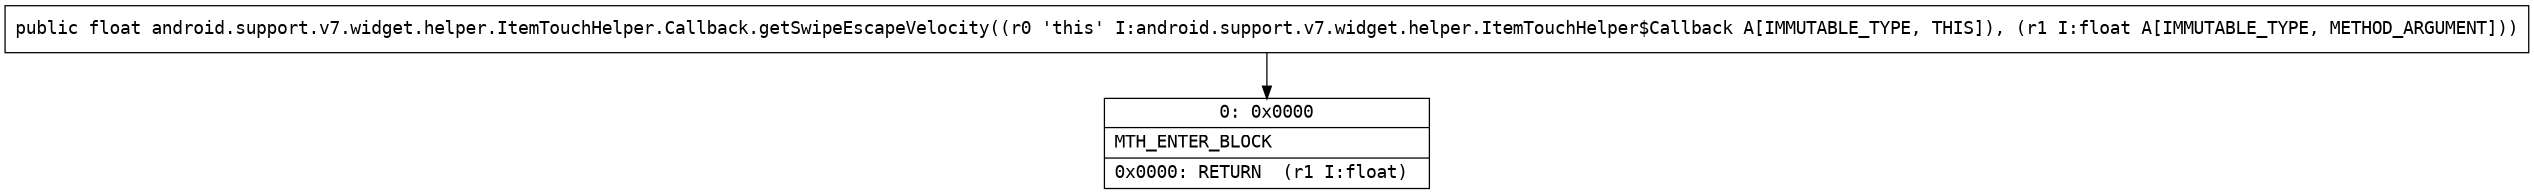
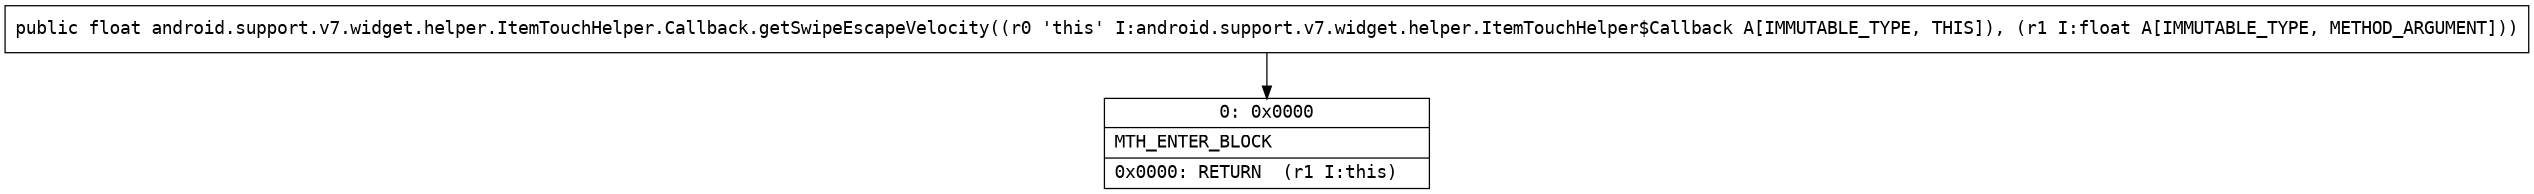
  digraph {
    fontname="DejaVu Sans Mono"
    node [shape=record fontname="DejaVu Sans Mono"]
-   n1 [label="{0\:\ 0x0000|MTH_ENTER_BLOCK\l|0x0000: RETURN  (r1 I:float) \l}"]
+   n1 [label="{0\:\ 0x0000|MTH_ENTER_BLOCK\l|0x0000: RETURN  (r1 I:this) \l}"]
    n2 [label="{public float android.support.v7.widget.helper.ItemTouchHelper.Callback.getSwipeEscapeVelocity((r0 'this' I:android.support.v7.widget.helper.ItemTouchHelper$Callback A[IMMUTABLE_TYPE, THIS]), (r1 I:float A[IMMUTABLE_TYPE, METHOD_ARGUMENT])) }"]
    n2 -> n1 [fontname="DejaVu Sans Mono"]
  }
